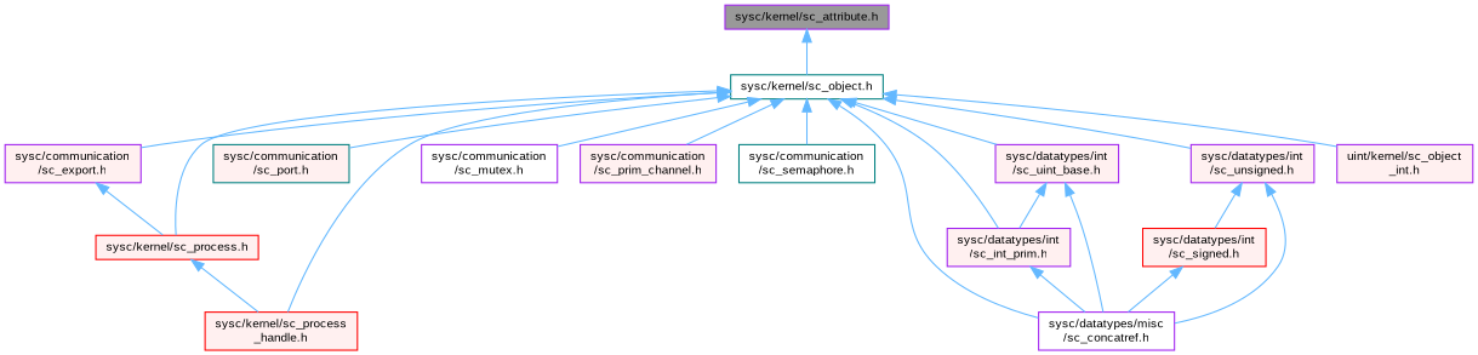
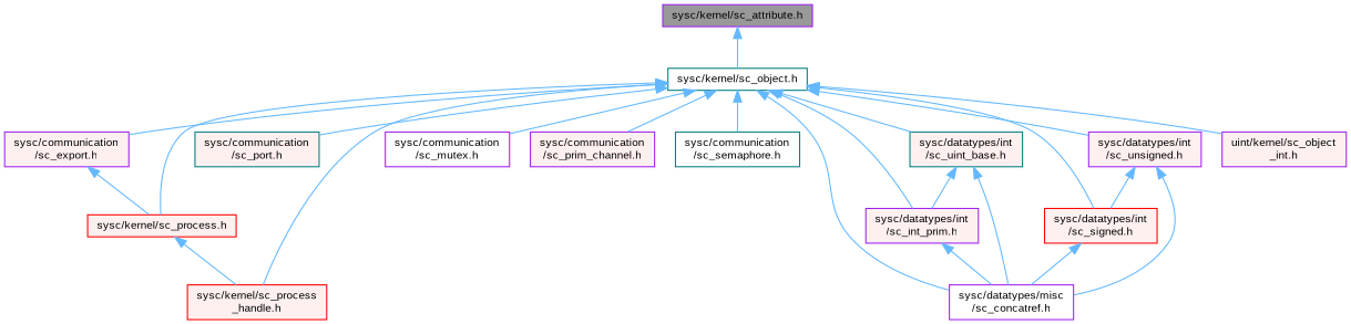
  digraph {
    fontname="Liberation Sans"
    node [color=purple fillcolor="#FFF0F0" fontname="Liberation Sans" fontsize=10 shape=box style=filled]
    edge [color=steelblue1 dir=back fontname="Liberation Sans" fontsize=10 labelfontname=FreeSans labelfontsize=10 style=solid]
    n1 [fillcolor=grey60 fontcolor=black height=0.2 label="sysc/kernel/sc_attribute.h" width=0.4]
    n2 [color=teal fillcolor=white height=0.2 label="sysc/kernel/sc_object.h" width=0.4]
    n3 [height=0.2 label="sysc/communication\l/sc_export.h" width=0.4]
    n4 [color=red height=0.2 label="sysc/kernel/sc_process.h" width=0.4]
    n5 [color=teal height=0.2 label="sysc/communication\l/sc_port.h" width=0.4]
    n6 [color=red height=0.2 label="sysc/kernel/sc_process\l_handle.h" width=0.4]
    n7 [fillcolor=white height=0.2 label="sysc/communication\l/sc_mutex.h" width=0.4]
    n8 [height=0.2 label="sysc/communication\l/sc_prim_channel.h" width=0.4]
    n9 [color=teal fillcolor=white height=0.2 label="sysc/communication\l/sc_semaphore.h" width=0.4]
    n10 [height=0.2 label="sysc/datatypes/int\l/sc_int_prim.h" width=0.4]
    n11 [fillcolor=white height=0.2 label="sysc/datatypes/misc\l/sc_concatref.h" width=0.4]
    n12 [color=red height=0.2 label="sysc/datatypes/int\l/sc_signed.h" width=0.4]
-   n13 [height=0.2 label="sysc/datatypes/int\l/sc_uint_base.h" width=0.4]
+   n13 [color=teal height=0.2 label="sysc/datatypes/int\l/sc_uint_base.h" width=0.4]
    n14 [height=0.2 label="sysc/datatypes/int\l/sc_unsigned.h" width=0.4]
    n15 [height=0.2 label="uint/kernel/sc_object\l_int.h" width=0.4]
    n1 -> n2
    n2 -> n3
    n2 -> n4
    n2 -> n5
    n2 -> n6
    n2 -> n7
    n2 -> n8
    n2 -> n9
    n2 -> n10
    n2 -> n11
+   n2 -> n12
    n2 -> n13
    n2 -> n14
    n2 -> n15
    n3 -> n4
    n4 -> n6
    n10 -> n11
    n12 -> n11
    n13 -> n10
    n13 -> n11
    n14 -> n11
    n14 -> n12
  }
